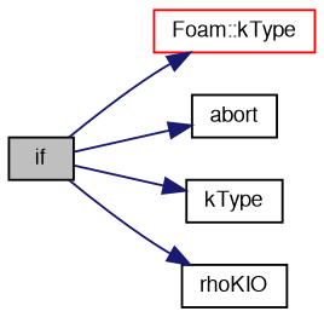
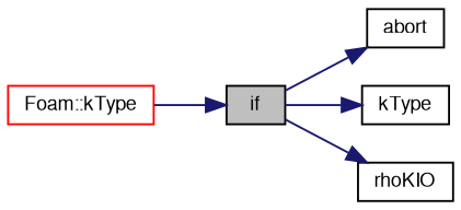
  digraph {
    rankdir=LR
    node [color=black fontname=FreeSans fontsize=10 shape=record]
    edge [color=midnightblue fontname=FreeSans fontsize=10 labelfontname=FreeSans labelfontsize=10 style=solid]
    n1 [fillcolor=grey75 fontcolor=black height=0.2 label=if style=filled width=0.4]
    n2 [color=red height=0.2 label="Foam::kType" width=0.4]
    n3 [height=0.2 label=abort width=0.4]
    n4 [height=0.2 label=kType width=0.4]
    n5 [height=0.2 label=rhoKIO width=0.4]
-   n1 -> n2
+   n2 -> n1
    n1 -> n3
    n1 -> n4
    n1 -> n5
  }
